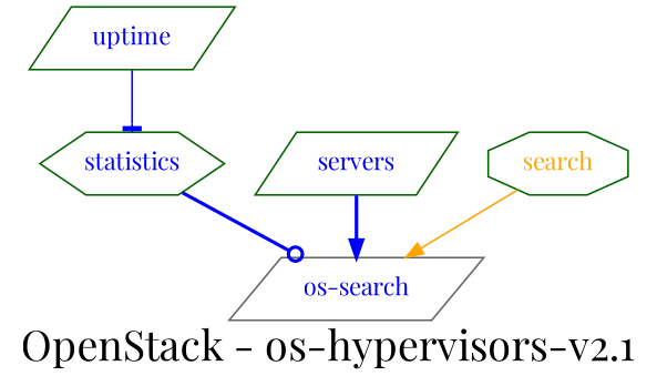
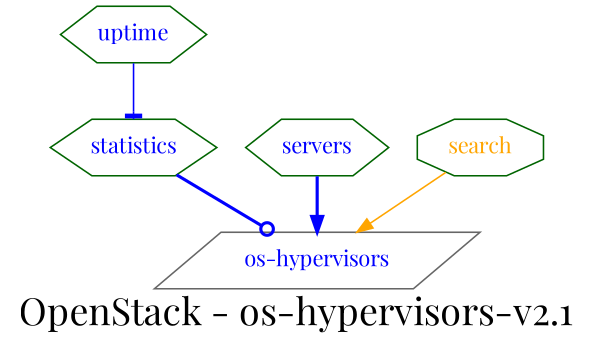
  digraph {
    fontname="Playfair Display"
    fontsize=24
    label="OpenStack - os-hypervisors-v2.1"
    splines=true
    node [color=darkgreen fontcolor=blue fontname="Playfair Display" shape=parallelogram]
    edge [arrowhead=normal arrowtail=none color=blue fontcolor=blue fontname="Playfair Display" style=solid]
-   "os-hypervisors" [color=gray40 label="os-search"]
-   uptime
+   "os-hypervisors" [color=gray40]
+   uptime [shape=hexagon]
    statistics [shape=hexagon]
-   servers
+   servers [shape=hexagon]
    search [fontcolor=orange shape=octagon]
    uptime -> statistics [arrowhead=tee]
    statistics -> "os-hypervisors" [arrowhead=odot style=bold]
    servers -> "os-hypervisors" [style=bold]
    search -> "os-hypervisors" [color=orange fontcolor=orange]
  }
